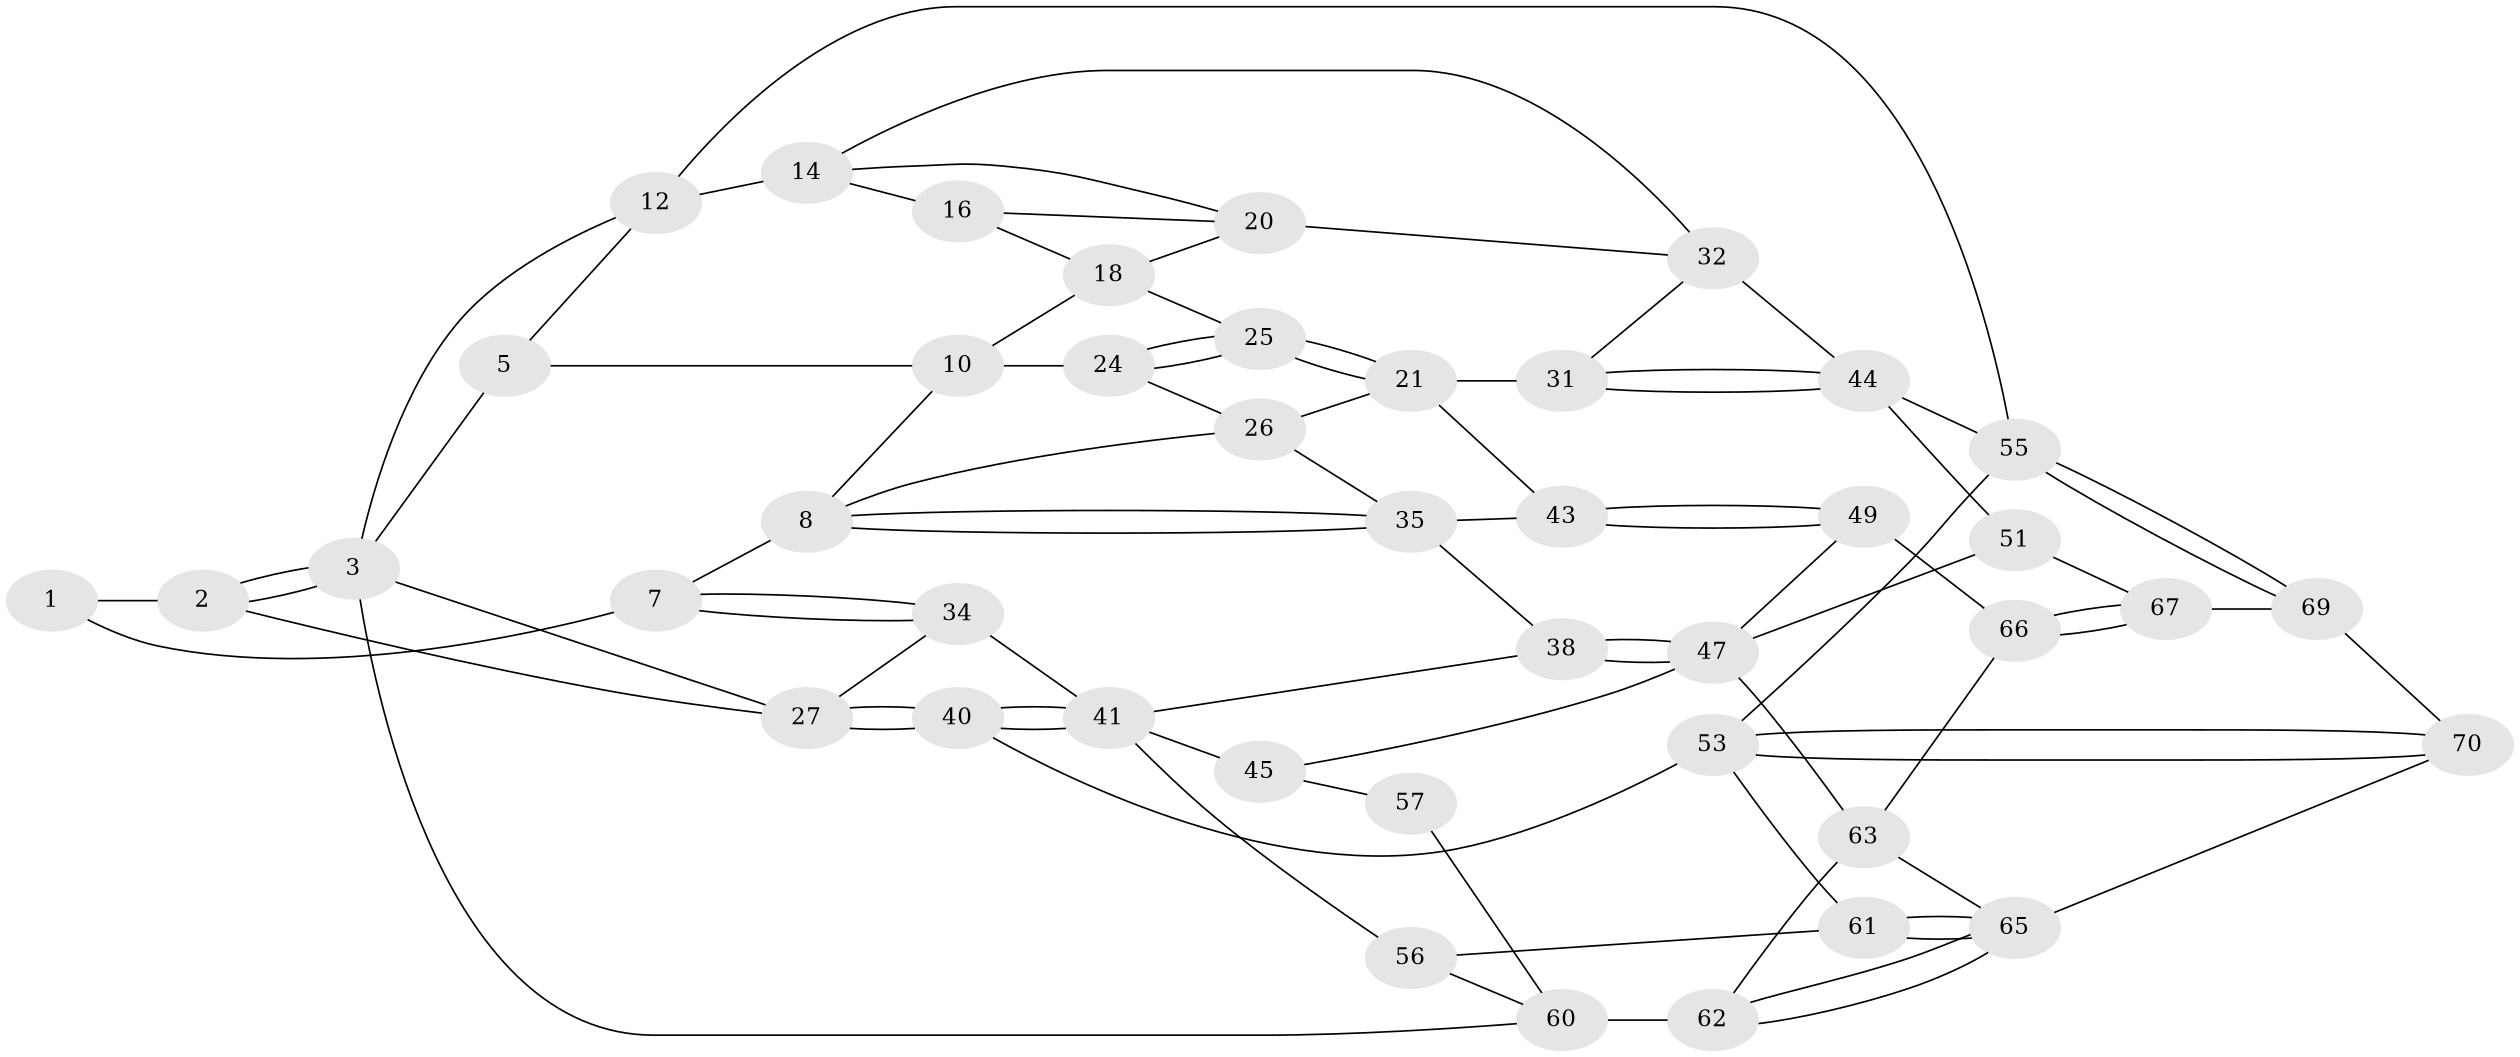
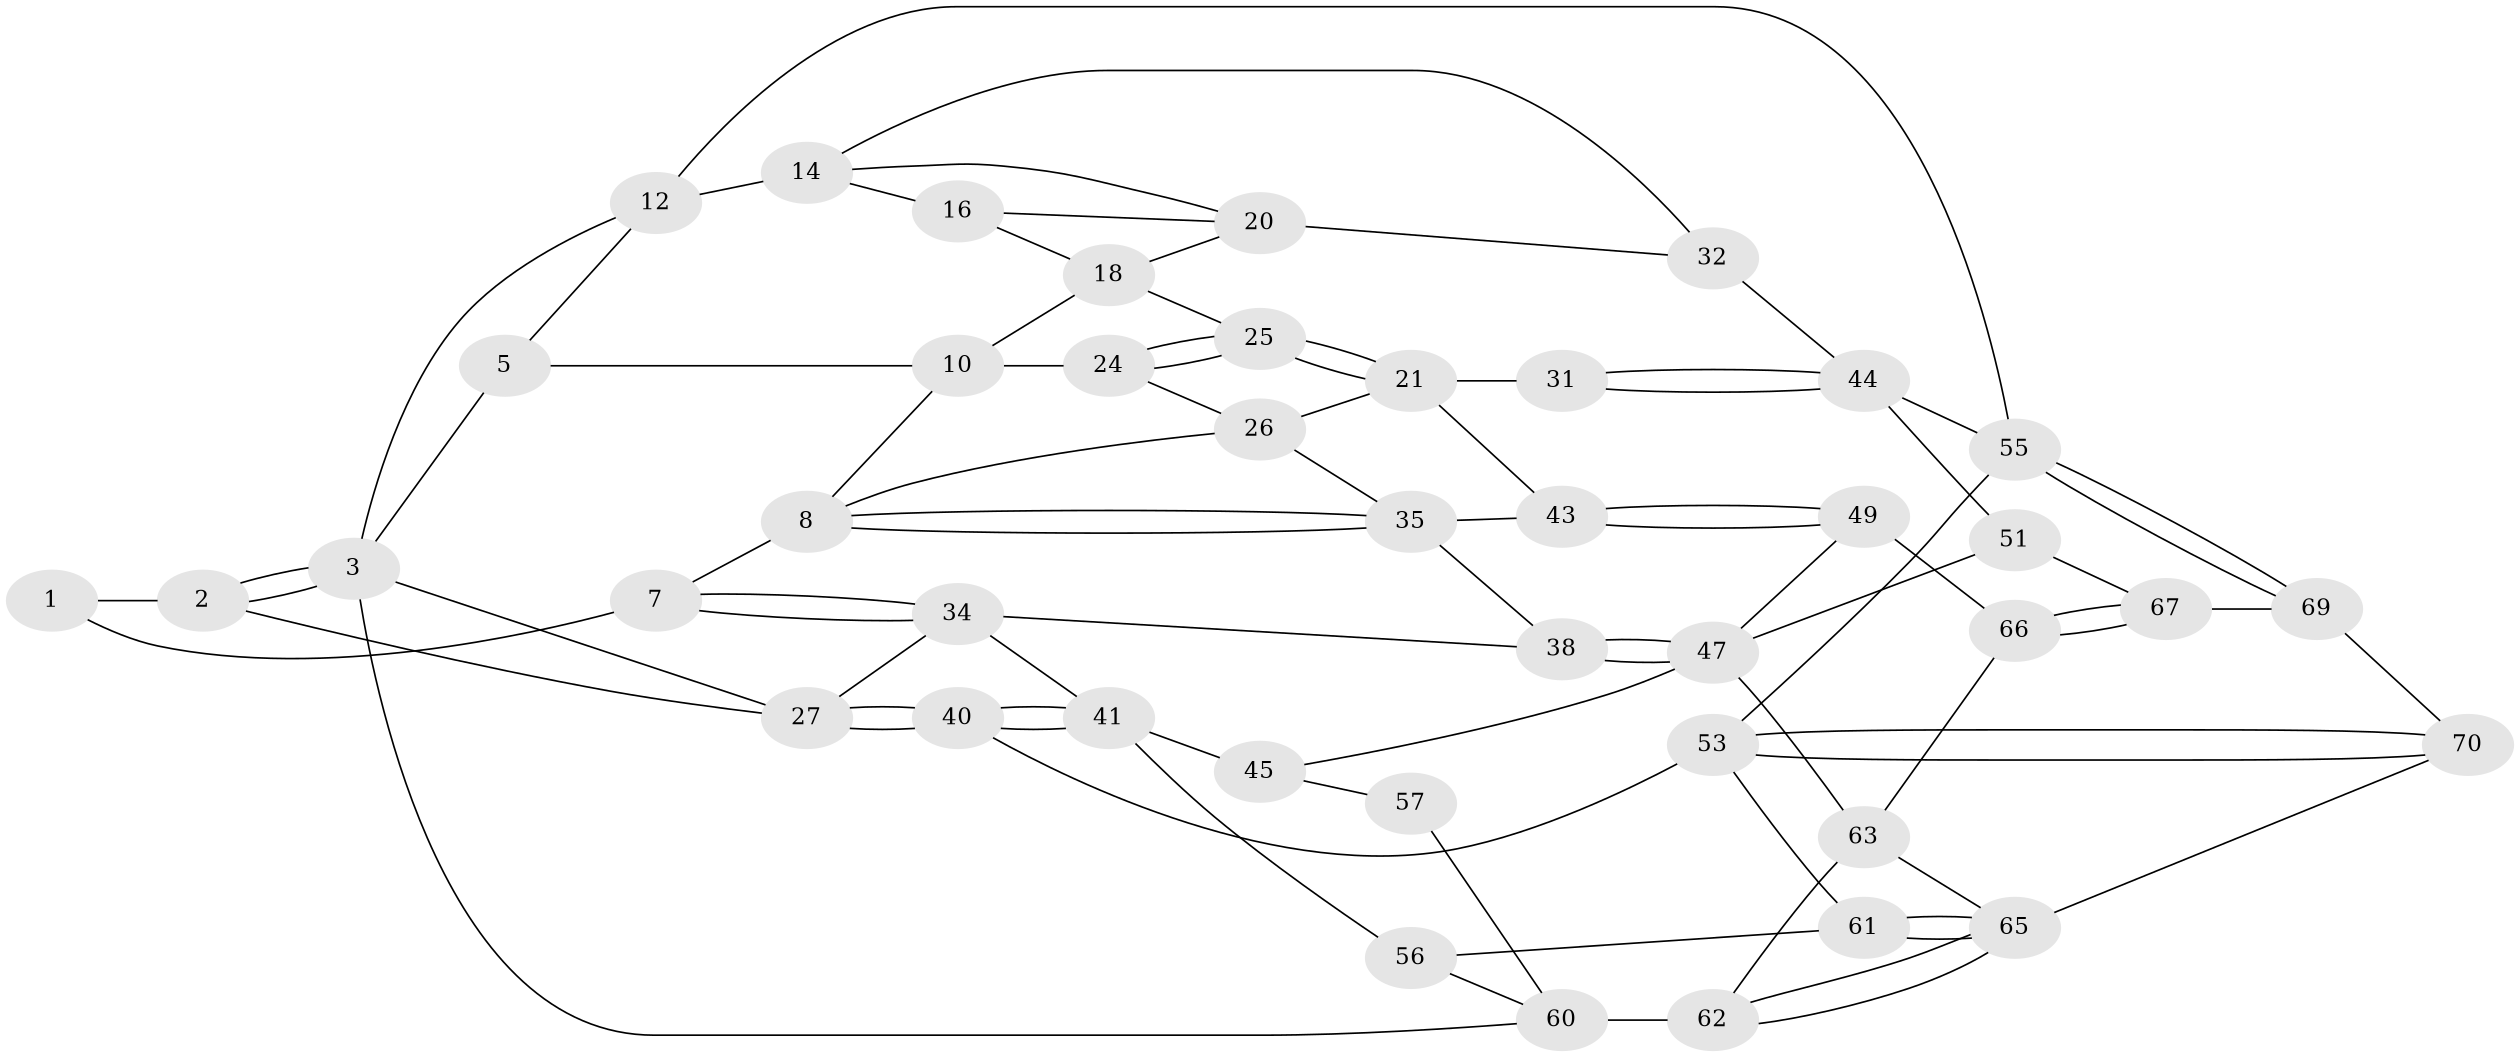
  graph {
    rankdir=LR
    node [color=gray90 style=filled]
    1 [super="+6"]
    2 [super="+22"]
    7
    3 [super="+4"]
    27 [super="+28"]
    8 [super="+9"]
    34 [super="+37"]
    5 [super="+11"]
    12 [super="+13"]
    60
    40
    10 [super="+17"]
    14 [super="+15"]
    55
    53 [super="+54"]
    61
    70
    18 [super="+23"]
    24
    26 [super="+36"]
    35 [super="+39"]
    38
    41 [super="+42"]
    n24 [label=21 super="+30"]
    43
    20 [super="+21"]
    25
    16 [super="+19"]
    32 [super="+33"]
    69 [super="+72"]
    44 [super="+52"]
    31
    49 [super="+50"]
    51
    47 [super="+48"]
    45 [super="+46"]
    56 [super="+59"]
    63 [super="+64"]
    57 [super="+58"]
    66
    67 [super="+68"]
    65 [super="+71"]
    62
    1 -- 2 [weight=2]
    1 -- 7
    2 -- 3
    2 -- 3
    2 -- 27
    7 -- 8
    7 -- 34
    7 -- 34
    3 -- 27
    3 -- 5
    3 -- 12
    3 -- 60
    27 -- 34
    27 -- 40
    27 -- 40
    8 -- 10
    8 -- 26
    8 -- 35
    8 -- 35
-   41 -- 38
+   34 -- 38
    34 -- 41
    5 -- 12
    5 -- 10
    12 -- 14
    12 -- 55
    60 -- 62
    40 -- 53
    40 -- 41
    40 -- 41
    10 -- 18
    10 -- 24
    14 -- 20
    14 -- 16
    14 -- 32
    55 -- 69
    55 -- 69
    53 -- 55
    53 -- 61
    53 -- 70
    53 -- 70
    61 -- 65
    61 -- 65
    18 -- 20
    18 -- 25
    24 -- 26
    24 -- 25
    24 -- 25
    26 -- 35
    26 -- n24
    35 -- 38
    35 -- 43
    38 -- 47
    38 -- 47
    41 -- 45
    41 -- 56
    n24 -- 43
    n24 -- 31
    43 -- 49
    43 -- 49
    20 -- 32
    25 -- n24
    25 -- n24
    16 -- 18
    16 -- 20
    32 -- 44
    69 -- 70
    44 -- 55
    44 -- 51
-   31 -- 32
    31 -- 44
    31 -- 44
    49 -- 66
    51 -- 67
    47 -- 49
    47 -- 51
    47 -- 63
    45 -- 47
    45 -- 57 [weight=2]
    56 -- 60
    56 -- 61
    63 -- 66
    63 -- 65
    57 -- 60
    66 -- 67
    66 -- 67
    67 -- 69 [weight=2]
    65 -- 70
    62 -- 63
    62 -- 65
    62 -- 65
  }
